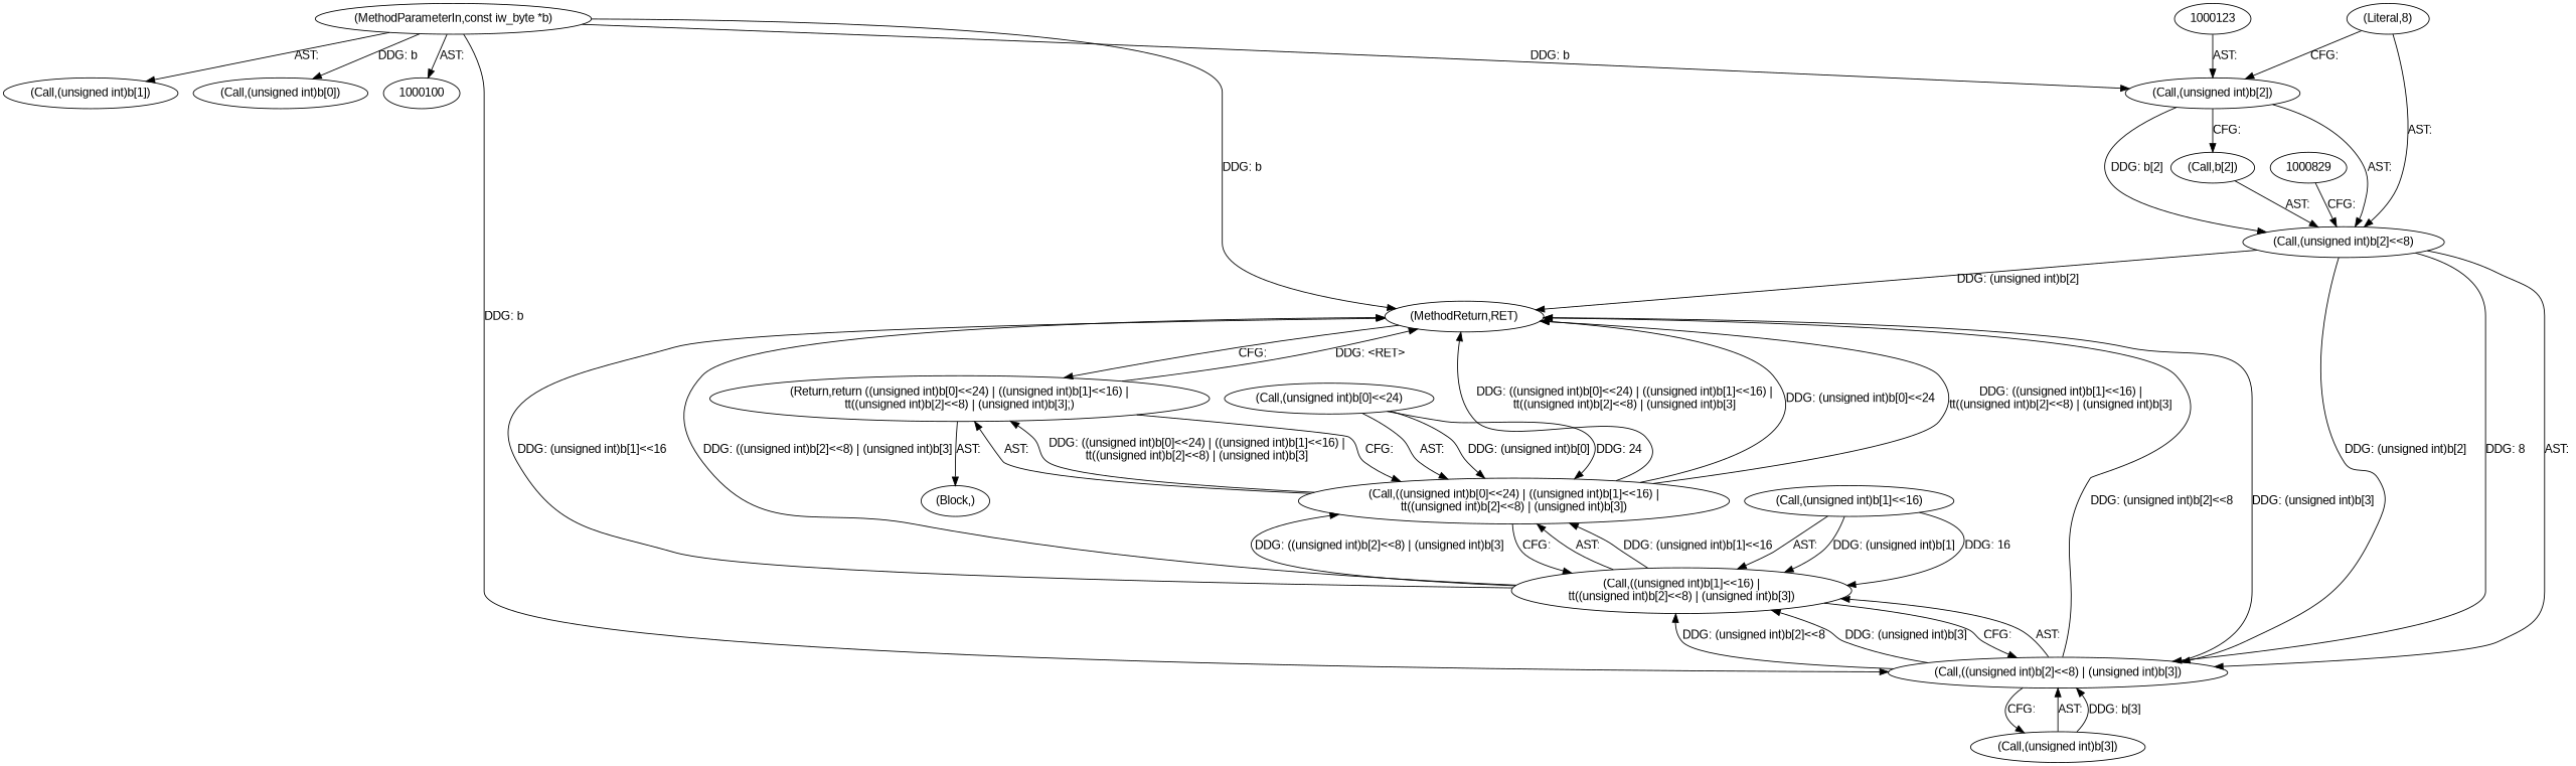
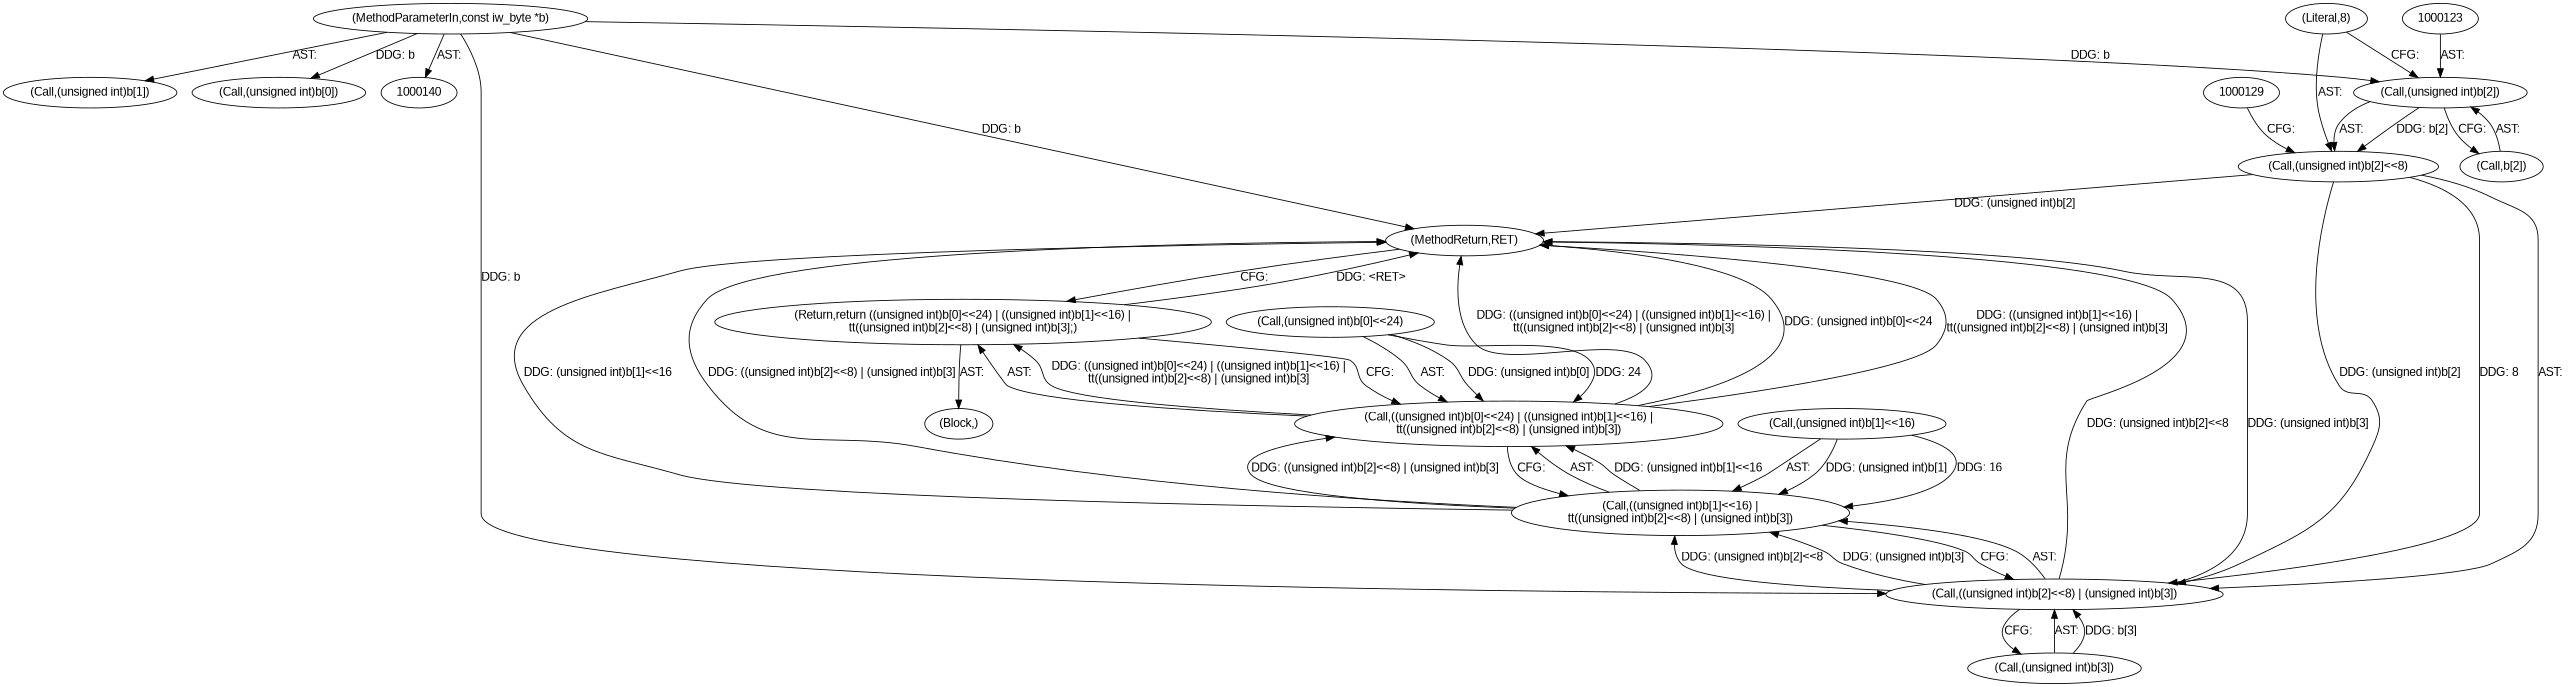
  digraph {
    fontname="Liberation Sans"
    node [fontname="Liberation Sans"]
    edge [fontname="Liberation Sans"]
    n1 [label="(Call,(unsigned int)b[2])"]
    n2 [label="(Call,(unsigned int)b[2]<<8)"]
    n3 [label="(Call,b[2])"]
    n4 [label="(MethodReturn,RET)"]
    n5 [label="(Call,((unsigned int)b[2]<<8) | (unsigned int)b[3])"]
    n6 [label="(Return,return ((unsigned int)b[0]<<24) | ((unsigned int)b[1]<<16) |\n\t\t((unsigned int)b[2]<<8) | (unsigned int)b[3];)"]
    n7 [label="(MethodParameterIn,const iw_byte *b)"]
    n8 [label="(Call,(unsigned int)b[1])"]
    n9 [label="(Call,(unsigned int)b[0])"]
-   1000100
+   1000100 [label=1000140]
    n11 [label="(Call,(unsigned int)b[3])"]
    n12 [label="(Call,((unsigned int)b[1]<<16) |\n\t\t((unsigned int)b[2]<<8) | (unsigned int)b[3])"]
    n13 [label="(Literal,8)"]
    n14 [label="(Call,((unsigned int)b[0]<<24) | ((unsigned int)b[1]<<16) |\n\t\t((unsigned int)b[2]<<8) | (unsigned int)b[3])"]
    n15 [label="(Block,)"]
    n16 [label="(Call,(unsigned int)b[1]<<16)"]
    n17 [label="(Call,(unsigned int)b[0]<<24)"]
    1000123
-   1000129 [label=1000829]
+   1000129
    n1 -> n2 [label="AST: "]
    n1 -> n2 [label="DDG: b[2]"]
    n1 -> n3 [label="CFG: "]
    n2 -> n4 [label="DDG: (unsigned int)b[2]"]
    n2 -> n5 [label="AST: "]
    n2 -> n5 [label="DDG: (unsigned int)b[2]"]
    n2 -> n5 [label="DDG: 8"]
-   n3 -> n2 [label="AST: "]
+   n3 -> n1 [label="AST: "]
    n4 -> n6 [label="CFG: "]
    n5 -> n4 [label="DDG: (unsigned int)b[2]<<8"]
    n5 -> n4 [label="DDG: (unsigned int)b[3]"]
    n5 -> n11 [label="CFG: "]
    n5 -> n12 [label="AST: "]
    n5 -> n12 [label="DDG: (unsigned int)b[2]<<8"]
    n5 -> n12 [label="DDG: (unsigned int)b[3]"]
    n6 -> n4 [label="DDG: <RET>"]
    n6 -> n14 [label="CFG: "]
    n6 -> n15 [label="AST: "]
    n7 -> n1 [label="DDG: b"]
    n7 -> n4 [label="DDG: b"]
    n7 -> n5 [label="DDG: b"]
    n7 -> n8 [label="AST: "]
    n7 -> n9 [label="DDG: b"]
    n7 -> 1000100 [label="AST: "]
    n11 -> n5 [label="AST: "]
    n11 -> n5 [label="DDG: b[3]"]
    n12 -> n4 [label="DDG: (unsigned int)b[1]<<16"]
    n12 -> n4 [label="DDG: ((unsigned int)b[2]<<8) | (unsigned int)b[3]"]
    n12 -> n5 [label="CFG: "]
    n12 -> n14 [label="AST: "]
    n12 -> n14 [label="DDG: (unsigned int)b[1]<<16"]
    n12 -> n14 [label="DDG: ((unsigned int)b[2]<<8) | (unsigned int)b[3]"]
    n13 -> n1 [label="CFG: "]
    n13 -> n2 [label="AST: "]
    n14 -> n4 [label="DDG: ((unsigned int)b[0]<<24) | ((unsigned int)b[1]<<16) |\n\t\t((unsigned int)b[2]<<8) | (unsigned int)b[3]"]
    n14 -> n4 [label="DDG: (unsigned int)b[0]<<24"]
    n14 -> n4 [label="DDG: ((unsigned int)b[1]<<16) |\n\t\t((unsigned int)b[2]<<8) | (unsigned int)b[3]"]
    n14 -> n6 [label="AST: "]
    n14 -> n6 [label="DDG: ((unsigned int)b[0]<<24) | ((unsigned int)b[1]<<16) |\n\t\t((unsigned int)b[2]<<8) | (unsigned int)b[3]"]
    n14 -> n12 [label="CFG: "]
    n16 -> n12 [label="AST: "]
    n16 -> n12 [label="DDG: (unsigned int)b[1]"]
    n16 -> n12 [label="DDG: 16"]
    n17 -> n14 [label="AST: "]
    n17 -> n14 [label="DDG: (unsigned int)b[0]"]
    n17 -> n14 [label="DDG: 24"]
    1000123 -> n1 [label="AST: "]
    1000129 -> n2 [label="CFG: "]
  }
